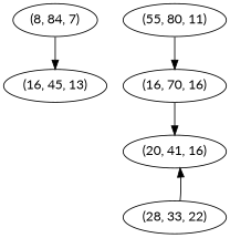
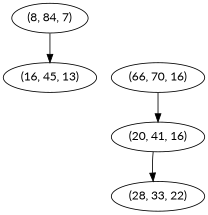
  digraph {
    fontname=Lato
    node [fontname=Lato]
    edge [fontname=Lato]
    "(8, 84, 7)"
    "(16, 45, 13)"
-   "(55, 80, 11)"
-   "(66, 70, 16)" [label="(16, 70, 16)"]
+   "(66, 70, 16)"
    "(20, 41, 16)"
    "(28, 33, 22)"
    "(8, 84, 7)" -> "(16, 45, 13)"
-   "(55, 80, 11)" -> "(66, 70, 16)"
    "(66, 70, 16)" -> "(20, 41, 16)"
-   "(28, 33, 22)" -> "(20, 41, 16)"
+   "(20, 41, 16)" -> "(28, 33, 22)"
  }
